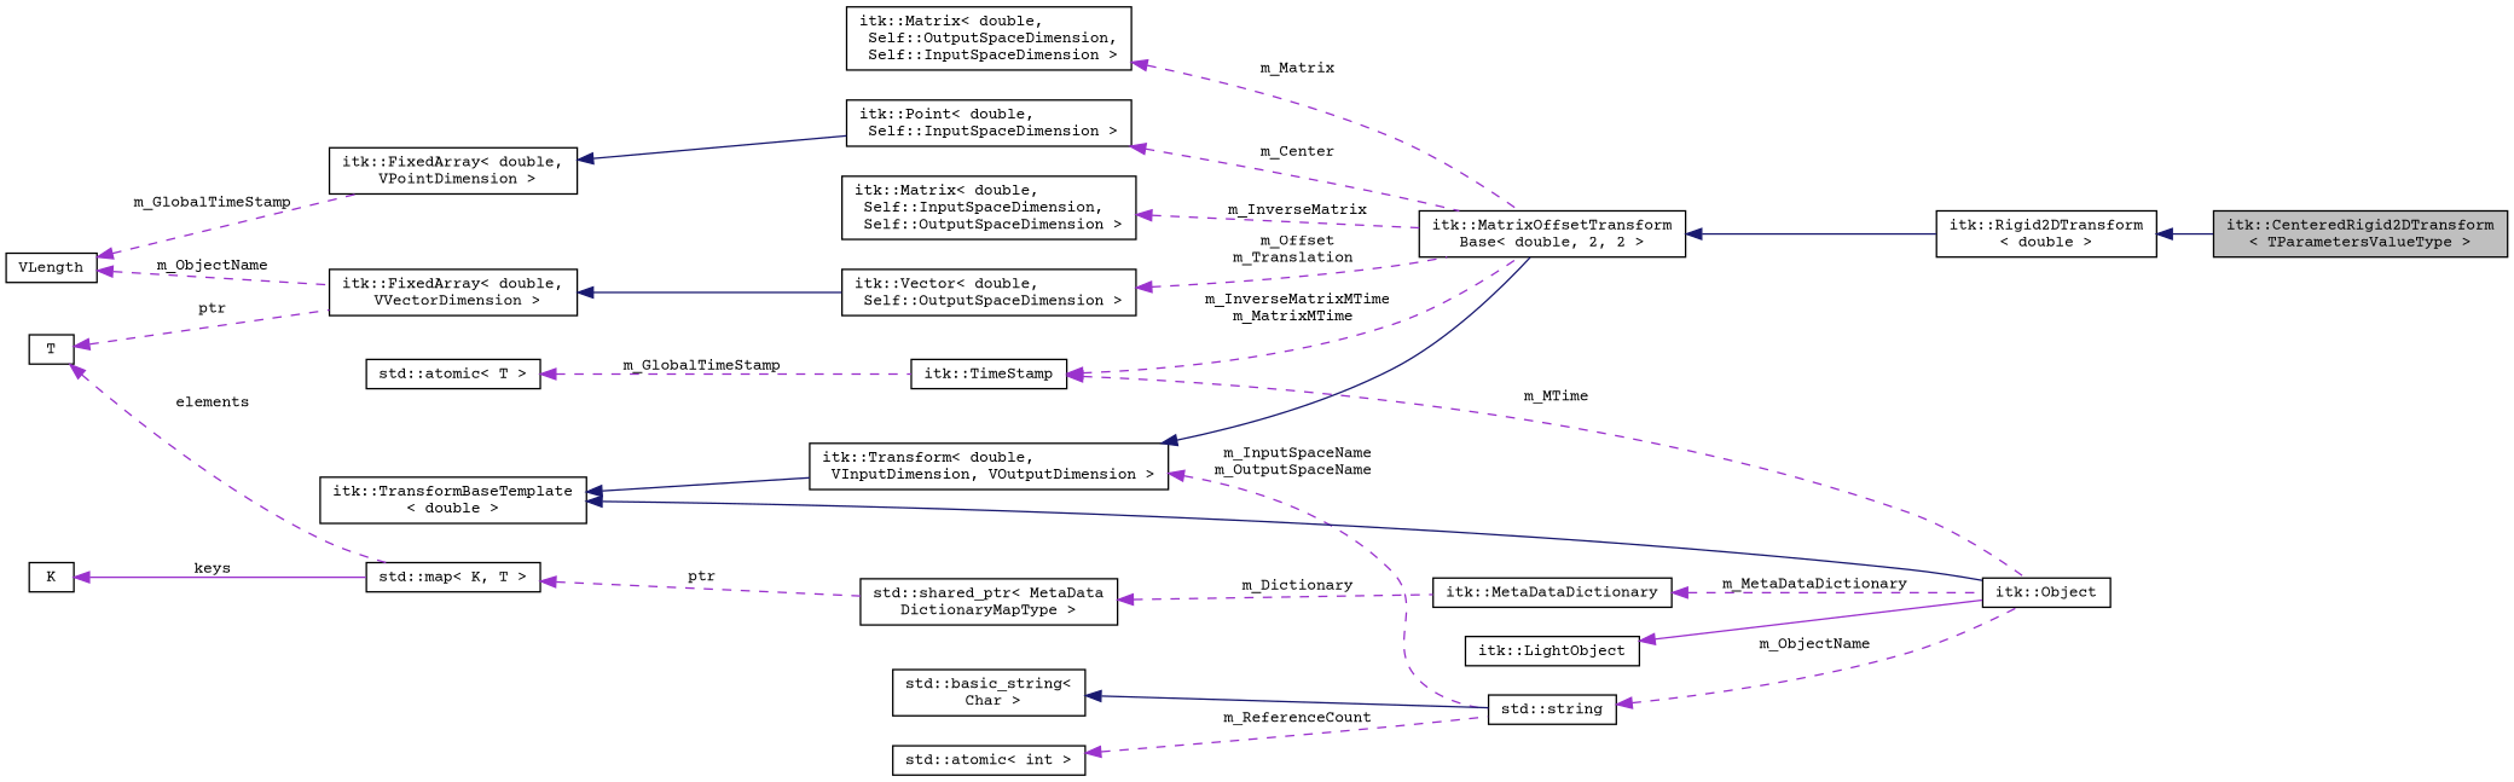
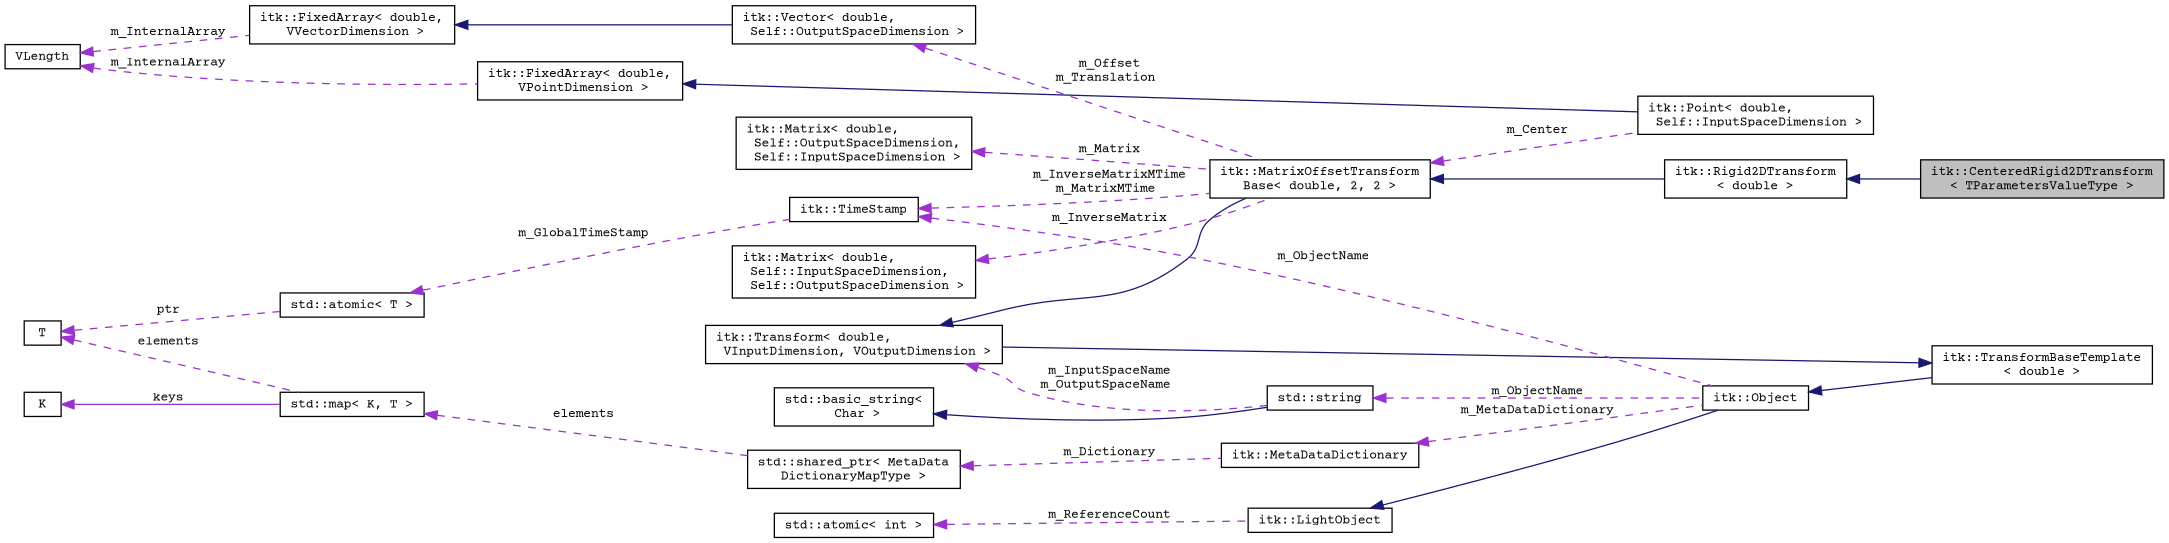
  digraph {
    fontname="Courier Prime"
    rankdir=LR
    node [color=black fillcolor=white fontname="Courier Prime" fontsize=10 shape=record style=filled]
    edge [color=darkorchid3 dir=back fontname="Courier Prime" fontsize=10 labelfontname=Helvetica labelfontsize=10 style=dashed]
    n1 [fillcolor=grey75 fontcolor=black height=0.2 label="itk::CenteredRigid2DTransform\l\< TParametersValueType \>" width=0.4]
    n2 [height=0.2 label="itk::Rigid2DTransform\l\< double \>" width=0.4]
    n3 [height=0.2 label="itk::MatrixOffsetTransform\lBase\< double, 2, 2 \>" width=0.4]
    n4 [height=0.2 label="itk::Transform\< double,\l VInputDimension, VOutputDimension \>" width=0.4]
    n5 [height=0.2 label="std::string" width=0.4]
    n6 [height=0.2 label="itk::TransformBaseTemplate\l\< double \>" width=0.4]
    n7 [height=0.2 label="itk::Object" width=0.4]
    n8 [height=0.2 label="itk::LightObject" width=0.4]
    n9 [height=0.2 label="std::atomic\< int \>" width=0.4]
    n10 [height=0.2 label="itk::TimeStamp" width=0.4]
    n11 [height=0.2 label="std::atomic\< T \>" width=0.4]
    n12 [height=0.2 label=T width=0.4]
    n13 [height=0.2 label="std::map\< K, T \>" width=0.4]
    n14 [height=0.2 label="std::shared_ptr\< MetaData\lDictionaryMapType \>" width=0.4]
    n15 [height=0.2 label="itk::MetaDataDictionary" width=0.4]
    n16 [height=0.2 label=K width=0.4]
    n17 [height=0.2 label="std::basic_string\<\l Char \>" width=0.4]
    n18 [height=0.2 label="itk::Matrix\< double,\l Self::OutputSpaceDimension,\l Self::InputSpaceDimension \>" width=0.4]
    n19 [height=0.2 label="itk::Vector\< double,\l Self::OutputSpaceDimension \>" width=0.4]
    n20 [height=0.2 label="itk::FixedArray\< double,\l VVectorDimension \>" width=0.4]
    n21 [height=0.2 label=VLength width=0.4]
    n22 [height=0.2 label="itk::FixedArray\< double,\l VPointDimension \>" width=0.4]
    n23 [height=0.2 label="itk::Point\< double,\l Self::InputSpaceDimension \>" width=0.4]
    n24 [height=0.2 label="itk::Matrix\< double,\l Self::InputSpaceDimension,\l Self::OutputSpaceDimension \>" width=0.4]
    n2 -> n1 [color=midnightblue style=solid]
    n3 -> n2 [color=midnightblue style=solid]
    n4 -> n3 [color=midnightblue style=solid]
    n4 -> n5 [label=" m_InputSpaceName\nm_OutputSpaceName"]
    n5 -> n7 [label=" m_ObjectName"]
    n6 -> n4 [color=midnightblue style=solid]
-   n6 -> n7 [color=midnightblue style=solid]
-   n8 -> n7 [style=solid]
-   n9 -> n5 [label=" m_ReferenceCount"]
+   n7 -> n6 [color=midnightblue style=solid]
+   n8 -> n7 [color=midnightblue style=solid]
+   n9 -> n8 [label=" m_ReferenceCount"]
    n10 -> n3 [label=" m_InverseMatrixMTime\nm_MatrixMTime"]
-   n10 -> n7 [label=" m_MTime"]
+   n10 -> n7 [label=" m_ObjectName"]
    n11 -> n10 [label=" m_GlobalTimeStamp"]
-   n12 -> n20 [label=" ptr"]
+   n12 -> n11 [label=" ptr"]
    n12 -> n13 [label=" elements"]
-   n13 -> n14 [label=" ptr"]
+   n13 -> n14 [label=" elements"]
    n14 -> n15 [label=" m_Dictionary"]
    n15 -> n7 [label=" m_MetaDataDictionary"]
    n16 -> n13 [label=" keys" style=solid]
    n17 -> n5 [color=midnightblue style=solid]
    n18 -> n3 [label=" m_Matrix"]
    n19 -> n3 [label=" m_Offset\nm_Translation"]
    n20 -> n19 [color=midnightblue style=solid]
-   n21 -> n20 [label=" m_ObjectName"]
-   n21 -> n22 [label=" m_GlobalTimeStamp"]
+   n21 -> n20 [label=" m_InternalArray"]
+   n21 -> n22 [label=" m_InternalArray"]
    n22 -> n23 [color=midnightblue style=solid]
-   n23 -> n3 [label=" m_Center"]
+   n3 -> n23 [label=" m_Center"]
    n24 -> n3 [label=" m_InverseMatrix"]
  }
